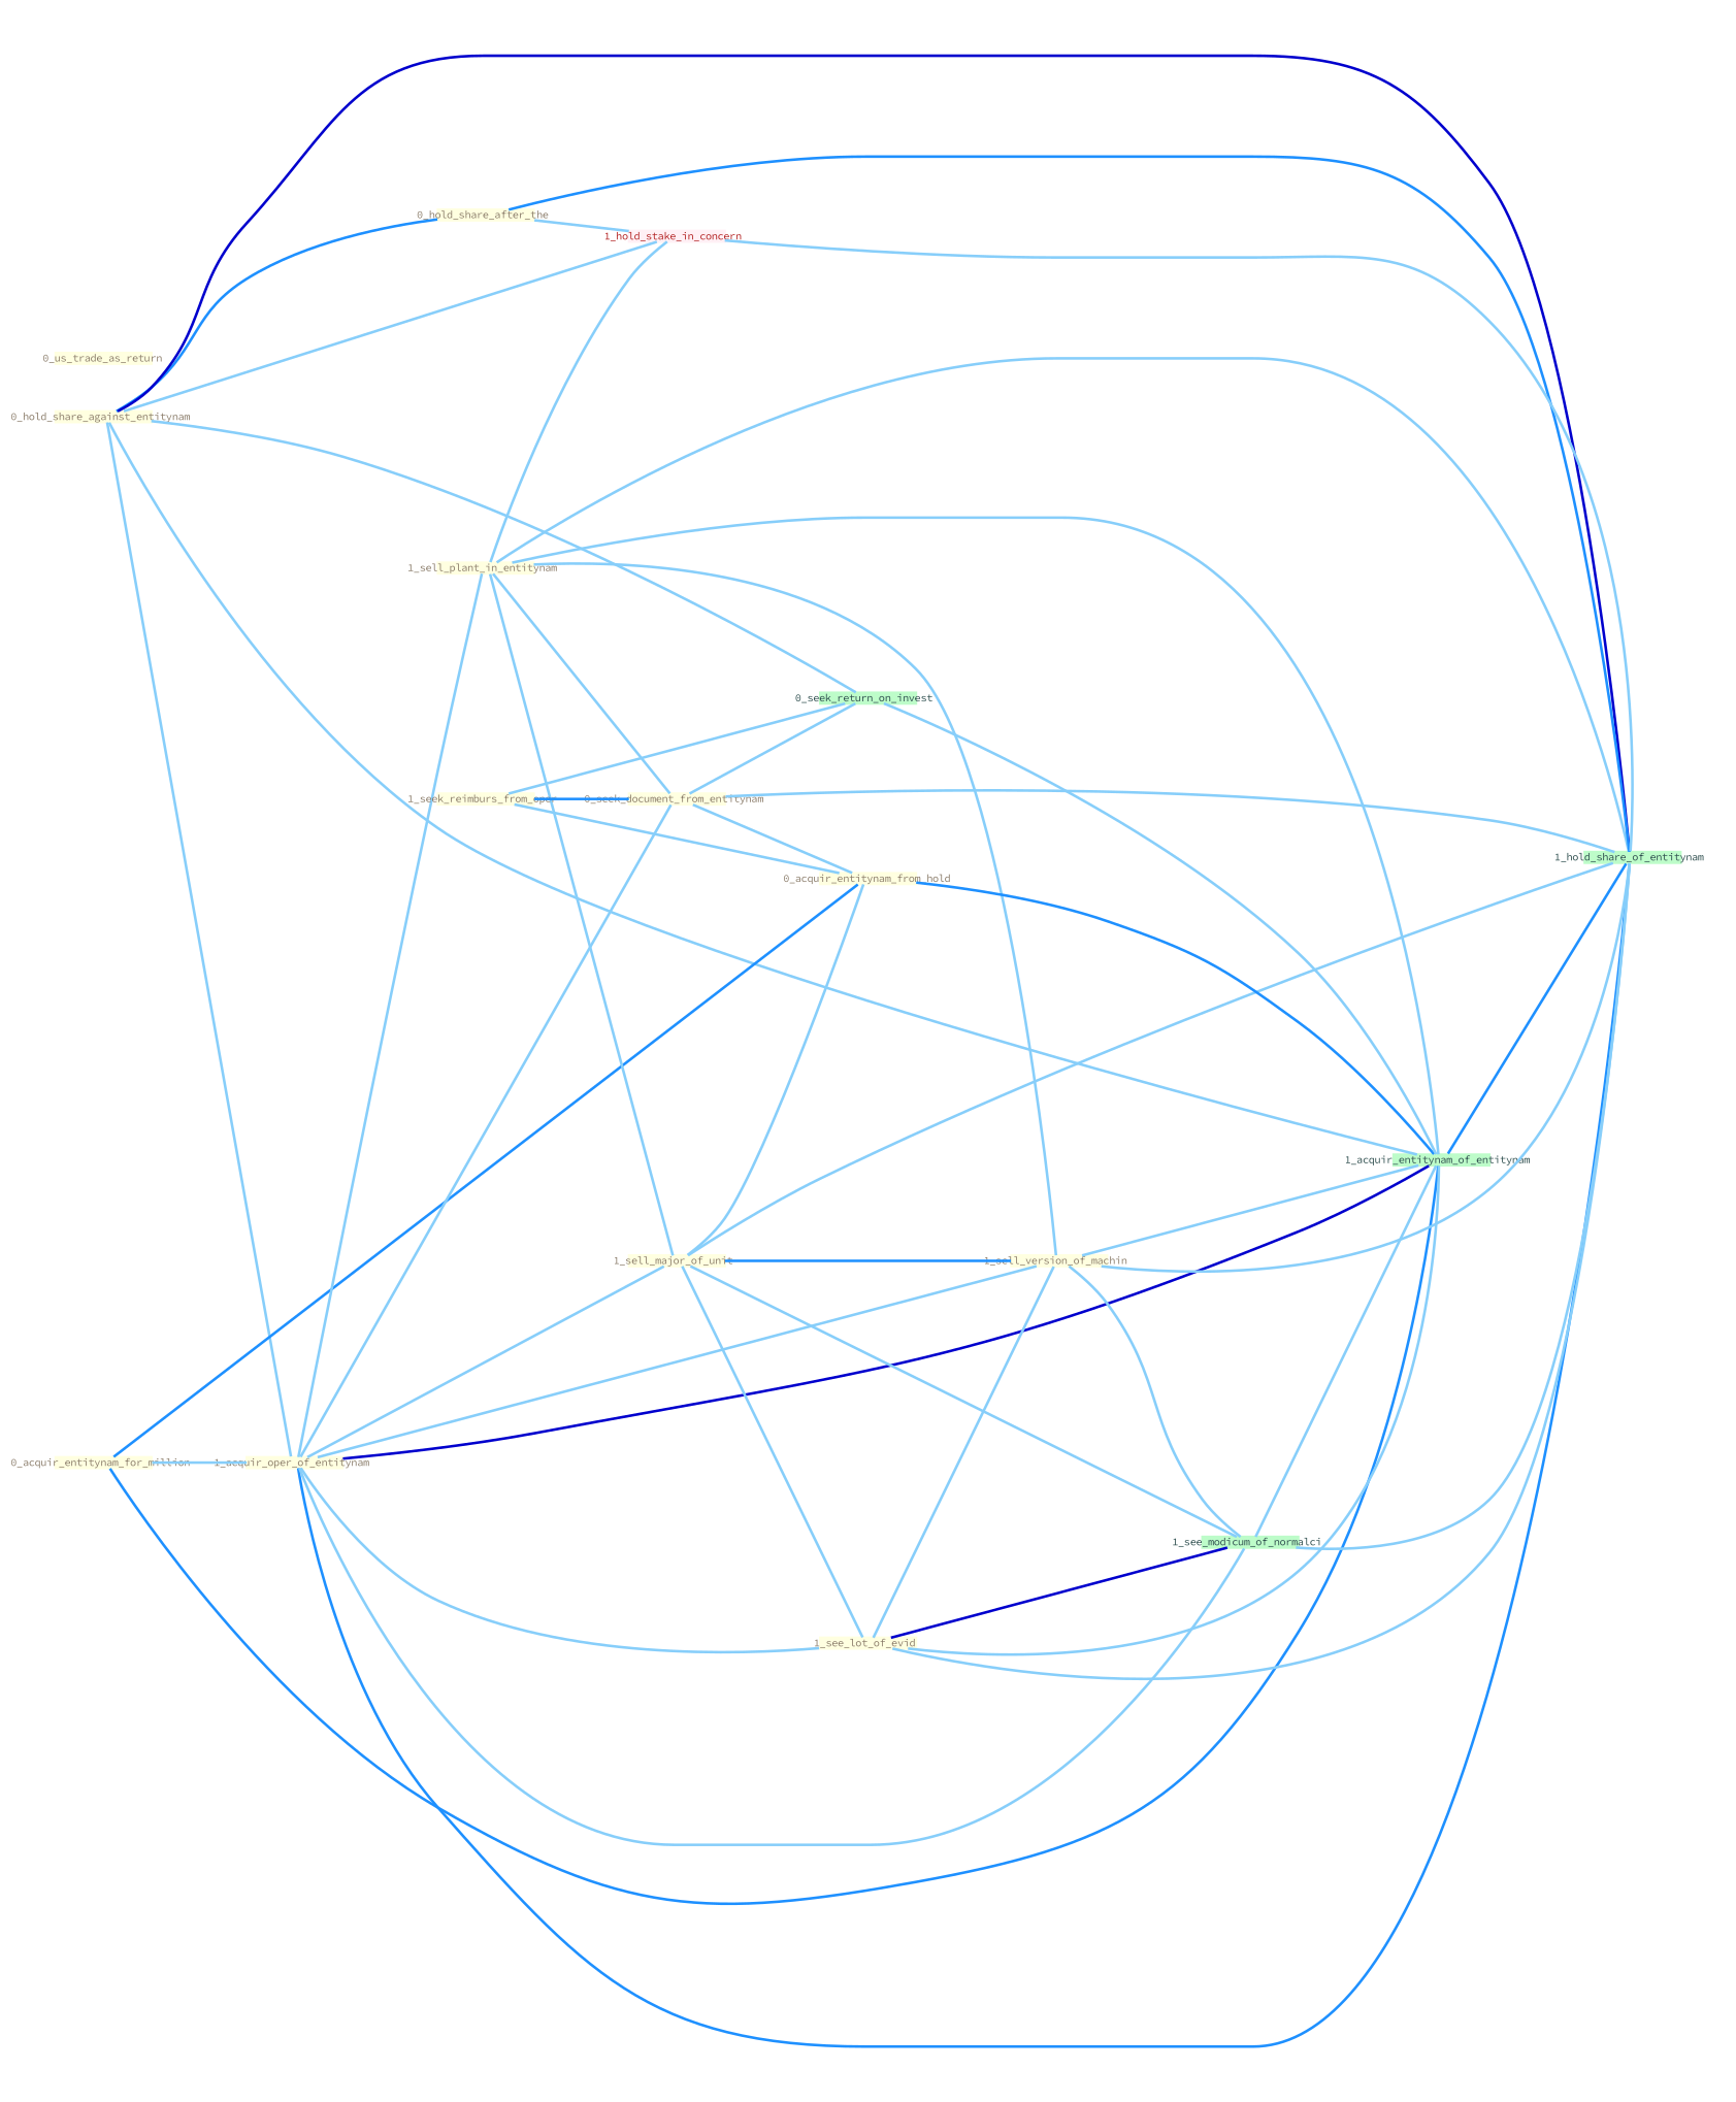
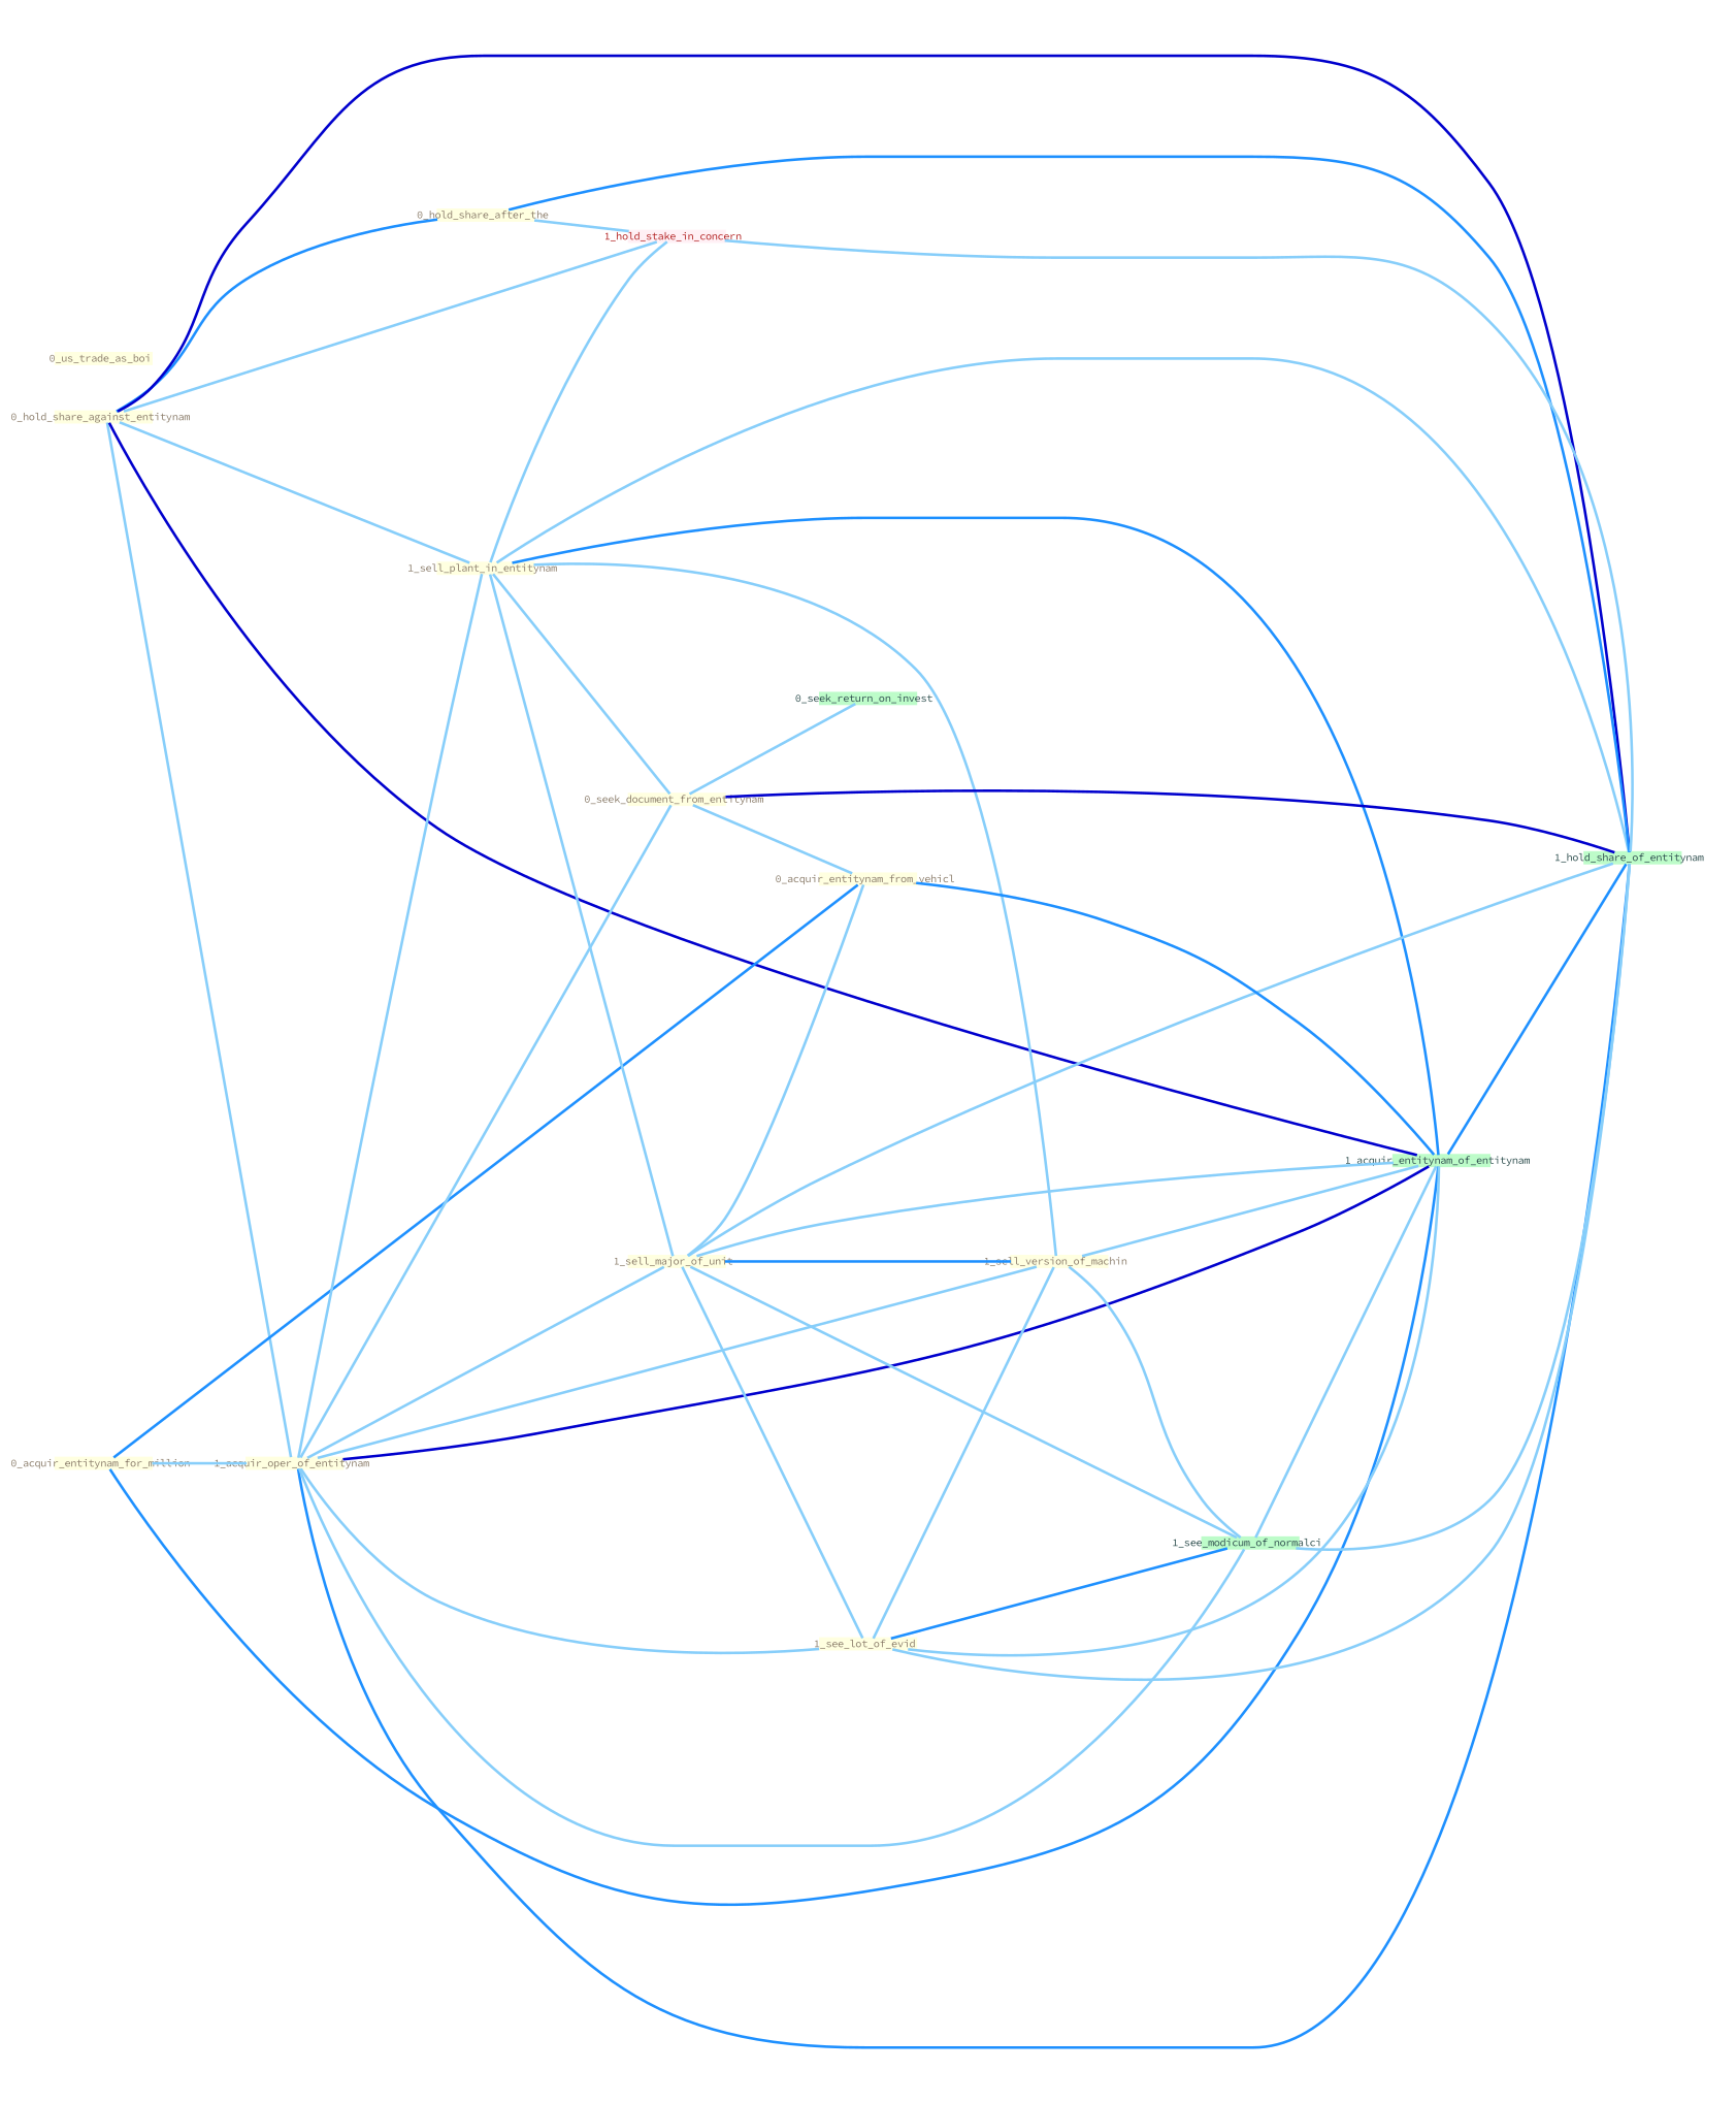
  graph {
    fontname="Source Code Pro"
    rankdir=LR
    node [color="#ffffe0" fixedsize=true fontcolor="#8b7d6b" fontname="Source Code Pro" fontsize=4 shape=polygon style=filled]
    edge [color="#87cefa" fontname="Source Code Pro" w=1]
    "0_hold_share_against_entitynam " [height=.06 width=.5]
    "0_acquir_entitynam_for_million " [height=.06 width=.5]
    "1_acquir_oper_of_entitynam " [height=.06 width=.5]
-   "0_us_trade_as_boi " [height=.06 width=.5 label="0_us_trade_as_return"]
+   "0_us_trade_as_boi " [height=.06 width=.5]
    "1_sell_plant_in_entitynam " [height=.06 width=.5]
-   "1_seek_reimburs_from_oper " [height=.06 width=.5]
    "0_seek_document_from_entitynam " [height=.06 width=.5]
    "1_sell_major_of_unit " [height=.06 width=.5]
-   "0_acquir_entitynam_from_vehicl " [height=.06 width=.5 label="0_acquir_entitynam_from_hold"]
+   "0_acquir_entitynam_from_vehicl " [height=.06 width=.5]
    "0_hold_share_after_the " [height=.06 width=.5]
    "1_see_lot_of_evid " [height=.06 width=.5]
    "1_sell_version_of_machin " [height=.06 width=.5]
    "1_hold_stake_in_concern " [color="#fff0f5" fontcolor="#b22222" height=.06 width=.5]
    "1_acquir_entitynam_of_entitynam " [color="#BDFCC9" fontcolor="#2f4f4f" height=.06 width=.5]
    "1_hold_share_of_entitynam " [color="#BDFCC9" fontcolor="#2f4f4f" height=.06 width=.5]
    "1_see_modicum_of_normalci " [color="#BDFCC9" fontcolor="#2f4f4f" height=.06 width=.5]
    "0_seek_return_on_invest " [color="#BDFCC9" fontcolor="#2f4f4f" height=.06 width=.5]
    subgraph sub_1 {
      "0_hold_share_against_entitynam "
      "0_acquir_entitynam_for_million "
      "1_acquir_oper_of_entitynam "
      "0_us_trade_as_boi "
      "1_sell_plant_in_entitynam "
-     "1_seek_reimburs_from_oper "
      "0_seek_document_from_entitynam "
      "1_sell_major_of_unit "
      "0_acquir_entitynam_from_vehicl "
      "0_hold_share_after_the "
      "1_see_lot_of_evid "
      "1_sell_version_of_machin "
    }
    subgraph sub_2 {
      "1_hold_stake_in_concern "
    }
    "0_hold_share_against_entitynam " -- "1_acquir_oper_of_entitynam "
-   "0_hold_share_against_entitynam " -- "0_seek_return_on_invest "
+   "0_hold_share_against_entitynam " -- "1_sell_plant_in_entitynam "
    "0_hold_share_against_entitynam " -- "0_hold_share_after_the " [color="#1e90ff" w=2]
    "0_hold_share_against_entitynam " -- "1_hold_stake_in_concern "
-   "0_hold_share_against_entitynam " -- "1_acquir_entitynam_of_entitynam "
+   "0_hold_share_against_entitynam " -- "1_acquir_entitynam_of_entitynam " [color="#0000cd"]
    "0_hold_share_against_entitynam " -- "1_hold_share_of_entitynam " [color="#0000cd" w=3]
    "0_acquir_entitynam_for_million " -- "1_acquir_oper_of_entitynam "
    "0_acquir_entitynam_for_million " -- "0_acquir_entitynam_from_vehicl " [color="#1e90ff" w=2]
    "0_acquir_entitynam_for_million " -- "1_acquir_entitynam_of_entitynam " [color="#1e90ff" w=2]
    "1_acquir_oper_of_entitynam " -- "1_sell_plant_in_entitynam "
    "1_acquir_oper_of_entitynam " -- "0_seek_document_from_entitynam "
    "1_acquir_oper_of_entitynam " -- "1_sell_major_of_unit "
    "1_acquir_oper_of_entitynam " -- "1_see_lot_of_evid "
    "1_acquir_oper_of_entitynam " -- "1_sell_version_of_machin "
    "1_acquir_oper_of_entitynam " -- "1_acquir_entitynam_of_entitynam " [color="#0000cd" w=3]
    "1_acquir_oper_of_entitynam " -- "1_hold_share_of_entitynam " [color="#1e90ff" w=2]
    "1_acquir_oper_of_entitynam " -- "1_see_modicum_of_normalci "
    "1_sell_plant_in_entitynam " -- "0_seek_document_from_entitynam "
    "1_sell_plant_in_entitynam " -- "1_sell_major_of_unit "
    "1_sell_plant_in_entitynam " -- "1_sell_version_of_machin "
    "1_sell_plant_in_entitynam " -- "1_hold_stake_in_concern "
-   "1_sell_plant_in_entitynam " -- "1_acquir_entitynam_of_entitynam "
+   "1_sell_plant_in_entitynam " -- "1_acquir_entitynam_of_entitynam " [color="#1e90ff"]
    "1_sell_plant_in_entitynam " -- "1_hold_share_of_entitynam "
-   "1_seek_reimburs_from_oper " -- "0_seek_document_from_entitynam " [color="#1e90ff" w=2]
-   "1_seek_reimburs_from_oper " -- "0_acquir_entitynam_from_vehicl "
-   "1_seek_reimburs_from_oper " -- "0_seek_return_on_invest "
    "0_seek_document_from_entitynam " -- "0_acquir_entitynam_from_vehicl "
-   "0_seek_document_from_entitynam " -- "1_hold_share_of_entitynam "
+   "0_seek_document_from_entitynam " -- "1_hold_share_of_entitynam " [color="#0000cd"]
    "0_seek_document_from_entitynam " -- "0_seek_return_on_invest "
    "1_sell_major_of_unit " -- "0_acquir_entitynam_from_vehicl "
    "1_sell_major_of_unit " -- "1_see_lot_of_evid "
    "1_sell_major_of_unit " -- "1_sell_version_of_machin " [color="#1e90ff" w=2]
-   "0_seek_return_on_invest " -- "1_acquir_entitynam_of_entitynam "
+   "1_sell_major_of_unit " -- "1_acquir_entitynam_of_entitynam "
    "1_sell_major_of_unit " -- "1_hold_share_of_entitynam "
    "1_sell_major_of_unit " -- "1_see_modicum_of_normalci "
    "0_acquir_entitynam_from_vehicl " -- "1_acquir_entitynam_of_entitynam " [color="#1e90ff" w=2]
    "0_hold_share_after_the " -- "1_hold_stake_in_concern "
    "0_hold_share_after_the " -- "1_hold_share_of_entitynam " [color="#1e90ff" w=2]
    "1_see_lot_of_evid " -- "1_sell_version_of_machin "
    "1_see_lot_of_evid " -- "1_acquir_entitynam_of_entitynam "
    "1_see_lot_of_evid " -- "1_hold_share_of_entitynam "
-   "1_see_lot_of_evid " -- "1_see_modicum_of_normalci " [color="#0000cd" w=2]
+   "1_see_lot_of_evid " -- "1_see_modicum_of_normalci " [color="#1e90ff" w=2]
    "1_sell_version_of_machin " -- "1_acquir_entitynam_of_entitynam "
-   "1_sell_version_of_machin " -- "1_hold_share_of_entitynam "
    "1_sell_version_of_machin " -- "1_see_modicum_of_normalci "
    "1_hold_stake_in_concern " -- "1_hold_share_of_entitynam "
    "1_acquir_entitynam_of_entitynam " -- "1_hold_share_of_entitynam " [color="#1e90ff" w=2]
    "1_see_modicum_of_normalci " -- "1_acquir_entitynam_of_entitynam "
    "1_see_modicum_of_normalci " -- "1_hold_share_of_entitynam "
  }
